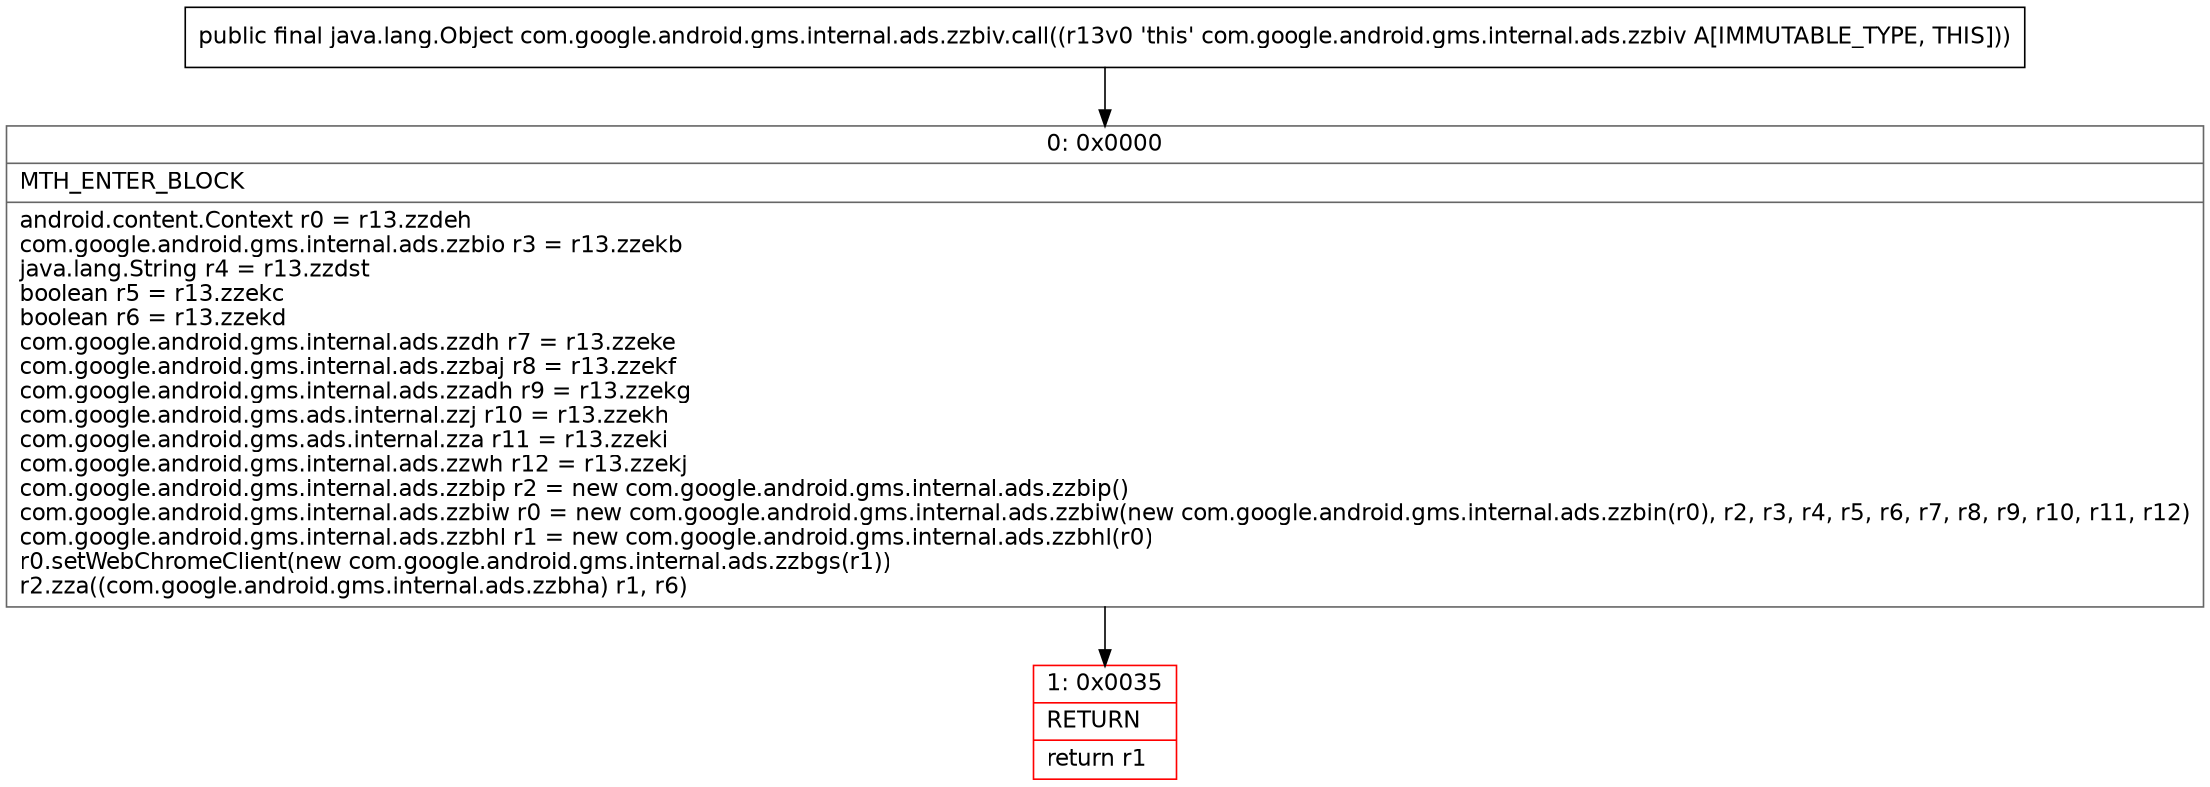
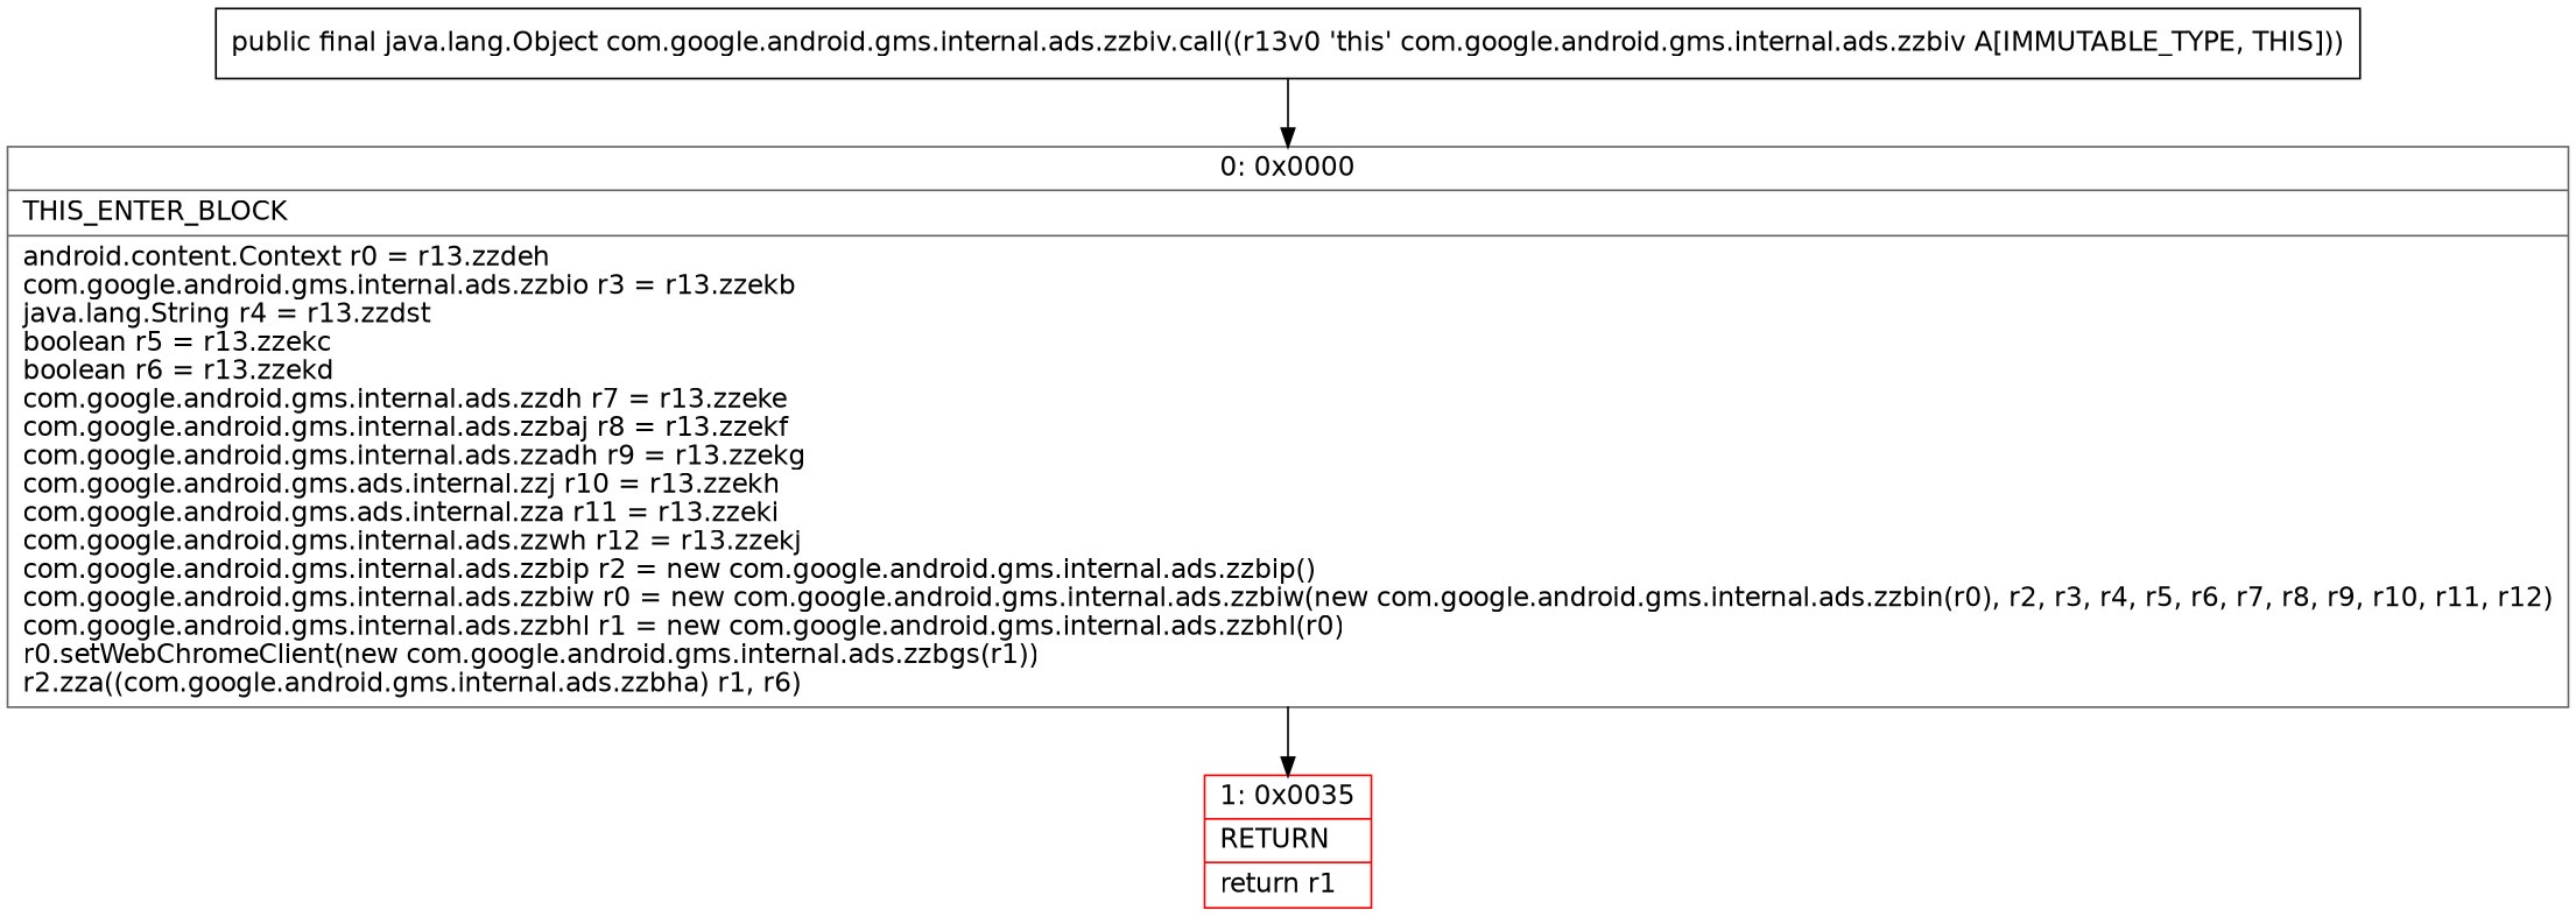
  digraph {
    fontname="DejaVu Sans"
    node [shape=record fontname="DejaVu Sans"]
    edge [fontname="DejaVu Sans"]
-   n1 [label="{0\:\ 0x0000|MTH_ENTER_BLOCK\l|android.content.Context r0 = r13.zzdeh\lcom.google.android.gms.internal.ads.zzbio r3 = r13.zzekb\ljava.lang.String r4 = r13.zzdst\lboolean r5 = r13.zzekc\lboolean r6 = r13.zzekd\lcom.google.android.gms.internal.ads.zzdh r7 = r13.zzeke\lcom.google.android.gms.internal.ads.zzbaj r8 = r13.zzekf\lcom.google.android.gms.internal.ads.zzadh r9 = r13.zzekg\lcom.google.android.gms.ads.internal.zzj r10 = r13.zzekh\lcom.google.android.gms.ads.internal.zza r11 = r13.zzeki\lcom.google.android.gms.internal.ads.zzwh r12 = r13.zzekj\lcom.google.android.gms.internal.ads.zzbip r2 = new com.google.android.gms.internal.ads.zzbip()\lcom.google.android.gms.internal.ads.zzbiw r0 = new com.google.android.gms.internal.ads.zzbiw(new com.google.android.gms.internal.ads.zzbin(r0), r2, r3, r4, r5, r6, r7, r8, r9, r10, r11, r12)\lcom.google.android.gms.internal.ads.zzbhl r1 = new com.google.android.gms.internal.ads.zzbhl(r0)\lr0.setWebChromeClient(new com.google.android.gms.internal.ads.zzbgs(r1))\lr2.zza((com.google.android.gms.internal.ads.zzbha) r1, r6)\l}" color=gray40]
+   n1 [label="{0\:\ 0x0000|THIS_ENTER_BLOCK\l|android.content.Context r0 = r13.zzdeh\lcom.google.android.gms.internal.ads.zzbio r3 = r13.zzekb\ljava.lang.String r4 = r13.zzdst\lboolean r5 = r13.zzekc\lboolean r6 = r13.zzekd\lcom.google.android.gms.internal.ads.zzdh r7 = r13.zzeke\lcom.google.android.gms.internal.ads.zzbaj r8 = r13.zzekf\lcom.google.android.gms.internal.ads.zzadh r9 = r13.zzekg\lcom.google.android.gms.ads.internal.zzj r10 = r13.zzekh\lcom.google.android.gms.ads.internal.zza r11 = r13.zzeki\lcom.google.android.gms.internal.ads.zzwh r12 = r13.zzekj\lcom.google.android.gms.internal.ads.zzbip r2 = new com.google.android.gms.internal.ads.zzbip()\lcom.google.android.gms.internal.ads.zzbiw r0 = new com.google.android.gms.internal.ads.zzbiw(new com.google.android.gms.internal.ads.zzbin(r0), r2, r3, r4, r5, r6, r7, r8, r9, r10, r11, r12)\lcom.google.android.gms.internal.ads.zzbhl r1 = new com.google.android.gms.internal.ads.zzbhl(r0)\lr0.setWebChromeClient(new com.google.android.gms.internal.ads.zzbgs(r1))\lr2.zza((com.google.android.gms.internal.ads.zzbha) r1, r6)\l}" color=gray40]
    n2 [label="{1\:\ 0x0035|RETURN\l|return r1\l}" color=red]
    n3 [label="{public final java.lang.Object com.google.android.gms.internal.ads.zzbiv.call((r13v0 'this' com.google.android.gms.internal.ads.zzbiv A[IMMUTABLE_TYPE, THIS])) }" color=black]
    n1 -> n2
    n3 -> n1
  }
